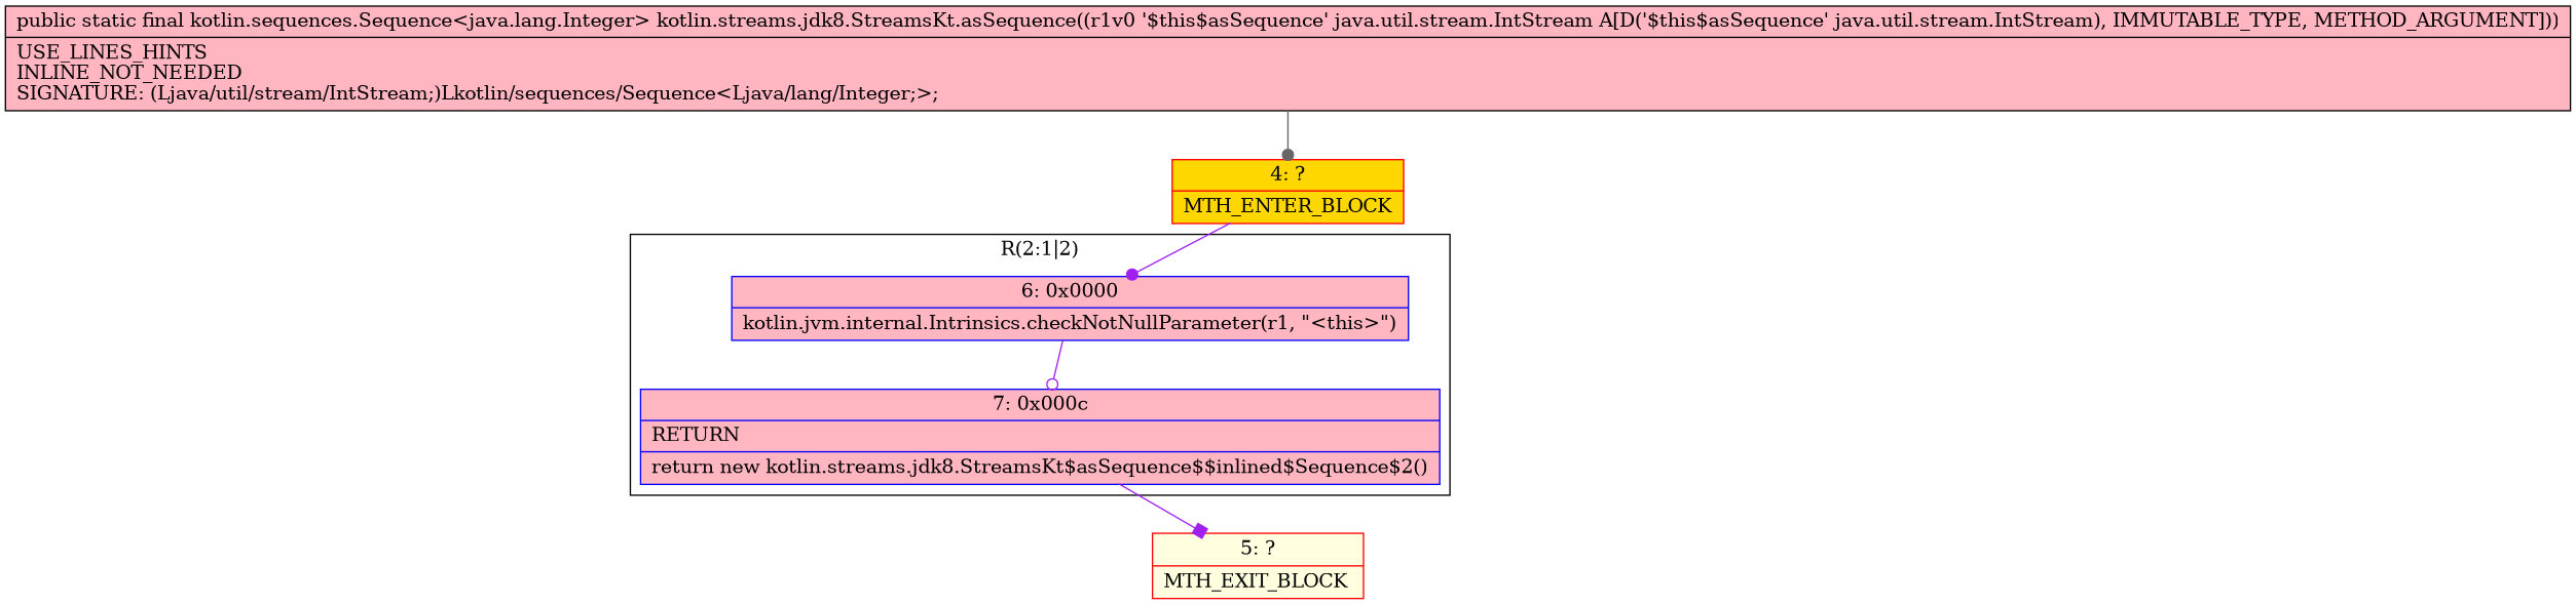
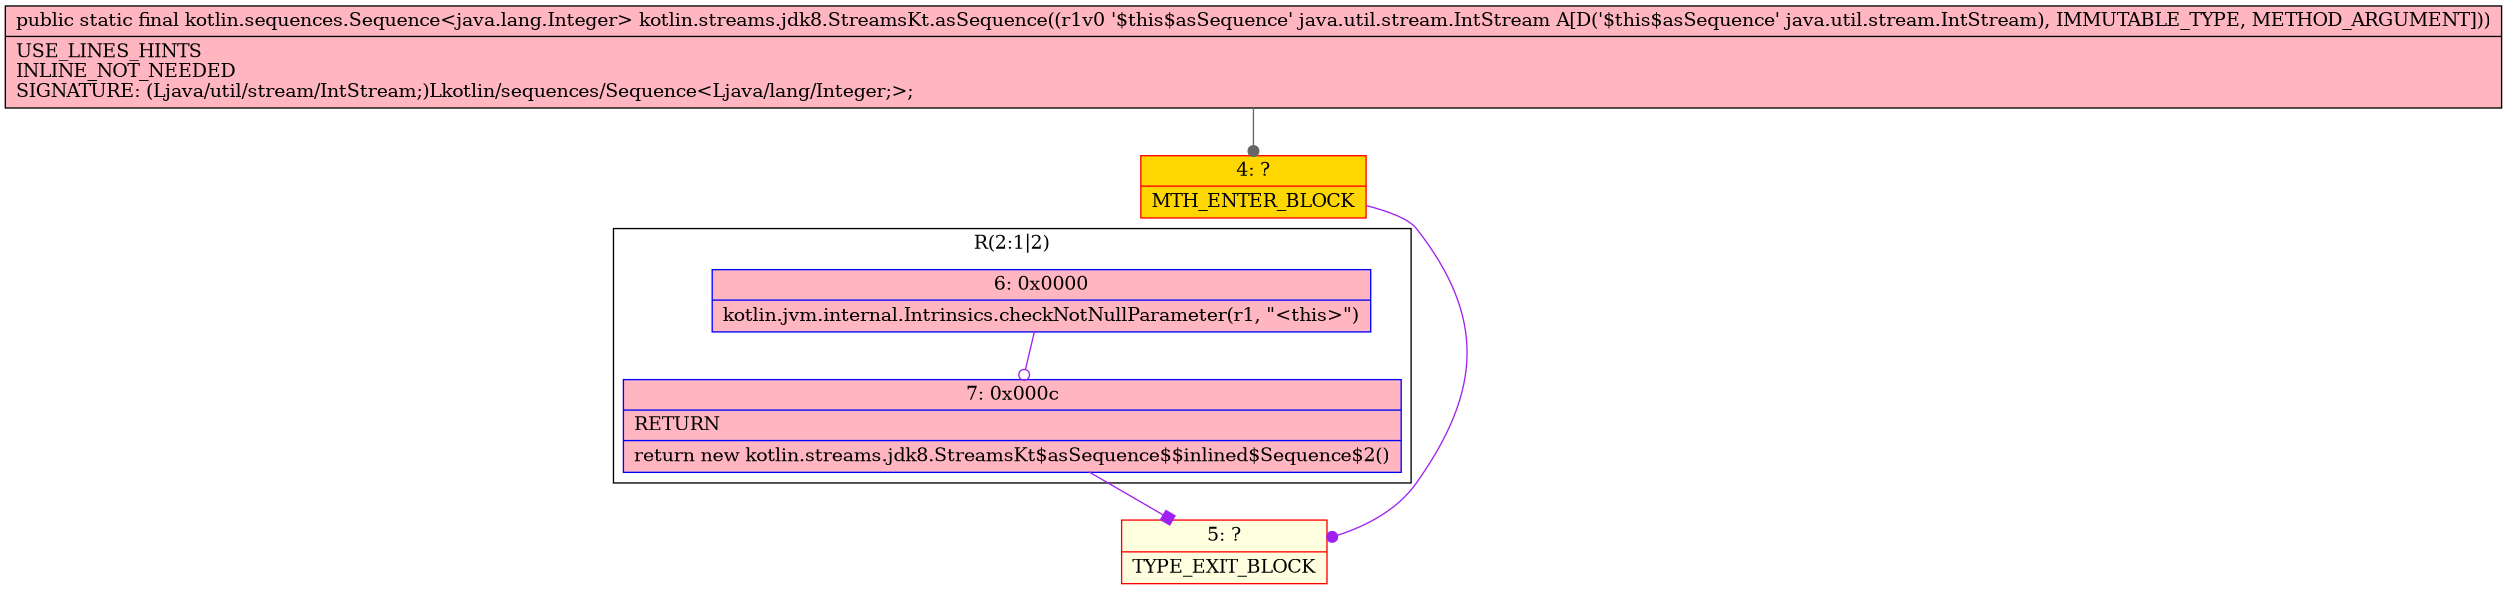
  digraph {
    node [color=blue fillcolor=lightpink shape=record style=filled]
    edge [arrowhead=dot color=purple]
    n1 [label="{6\:\ 0x0000|kotlin.jvm.internal.Intrinsics.checkNotNullParameter(r1, \"\<this\>\")\l}"]
    n2 [label="{7\:\ 0x000c|RETURN\l|return new kotlin.streams.jdk8.StreamsKt$asSequence$$inlined$Sequence$2()\l}"]
-   n3 [color=red fillcolor=lightyellow label="{5\:\ ?|MTH_EXIT_BLOCK\l}"]
+   n3 [color=red fillcolor=lightyellow label="{5\:\ ?|TYPE_EXIT_BLOCK\l}"]
    n4 [color=red fillcolor=gold label="{4\:\ ?|MTH_ENTER_BLOCK\l}"]
    n5 [label="{public static final kotlin.sequences.Sequence\<java.lang.Integer\> kotlin.streams.jdk8.StreamsKt.asSequence((r1v0 '$this$asSequence' java.util.stream.IntStream A[D('$this$asSequence' java.util.stream.IntStream), IMMUTABLE_TYPE, METHOD_ARGUMENT]))  | USE_LINES_HINTS\lINLINE_NOT_NEEDED\lSIGNATURE: (Ljava\/util\/stream\/IntStream;)Lkotlin\/sequences\/Sequence\<Ljava\/lang\/Integer;\>;\l}" color=""]
    subgraph cluster_1 {
      label="R(2:1|2)"
      n1
      n2
    }
    n1 -> n2 [arrowhead=odot]
    n2 -> n3 [arrowhead=box]
-   n4 -> n1
+   n4 -> n3
    n5 -> n4 [color=gray40]
  }
